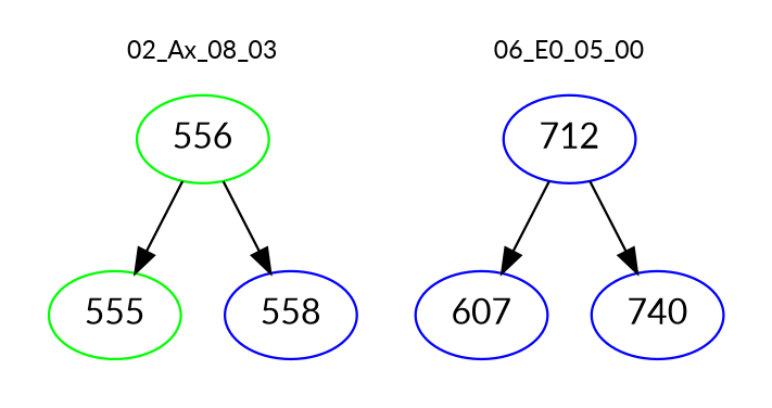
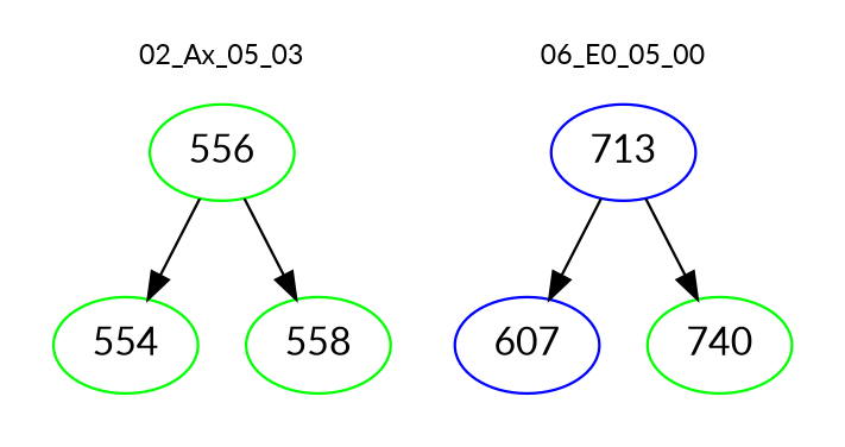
  digraph {
    fontname=Lato
    node [color=green fontname=Lato]
    edge [color=black fontname=Lato]
    n1 [label=556]
-   n2 [label=555]
-   n3 [color=blue label=558]
-   n4 [color=blue label=712]
+   n2 [label=554]
+   n3 [label=558]
+   n4 [color=blue label=713]
    n5 [color=blue label=607]
-   n6 [color=blue label=740]
+   n6 [label=740]
    subgraph cluster_1 {
      color=white
      fontsize=10
-     label="02_Ax_08_03"
+     label="02_Ax_05_03"
      n1
      n2
      n3
    }
    subgraph cluster_2 {
      color=white
      fontsize=10
      label="06_E0_05_00"
      n4
      n5
      n6
    }
    n1 -> n2
    n1 -> n3
    n4 -> n5
    n4 -> n6
  }
